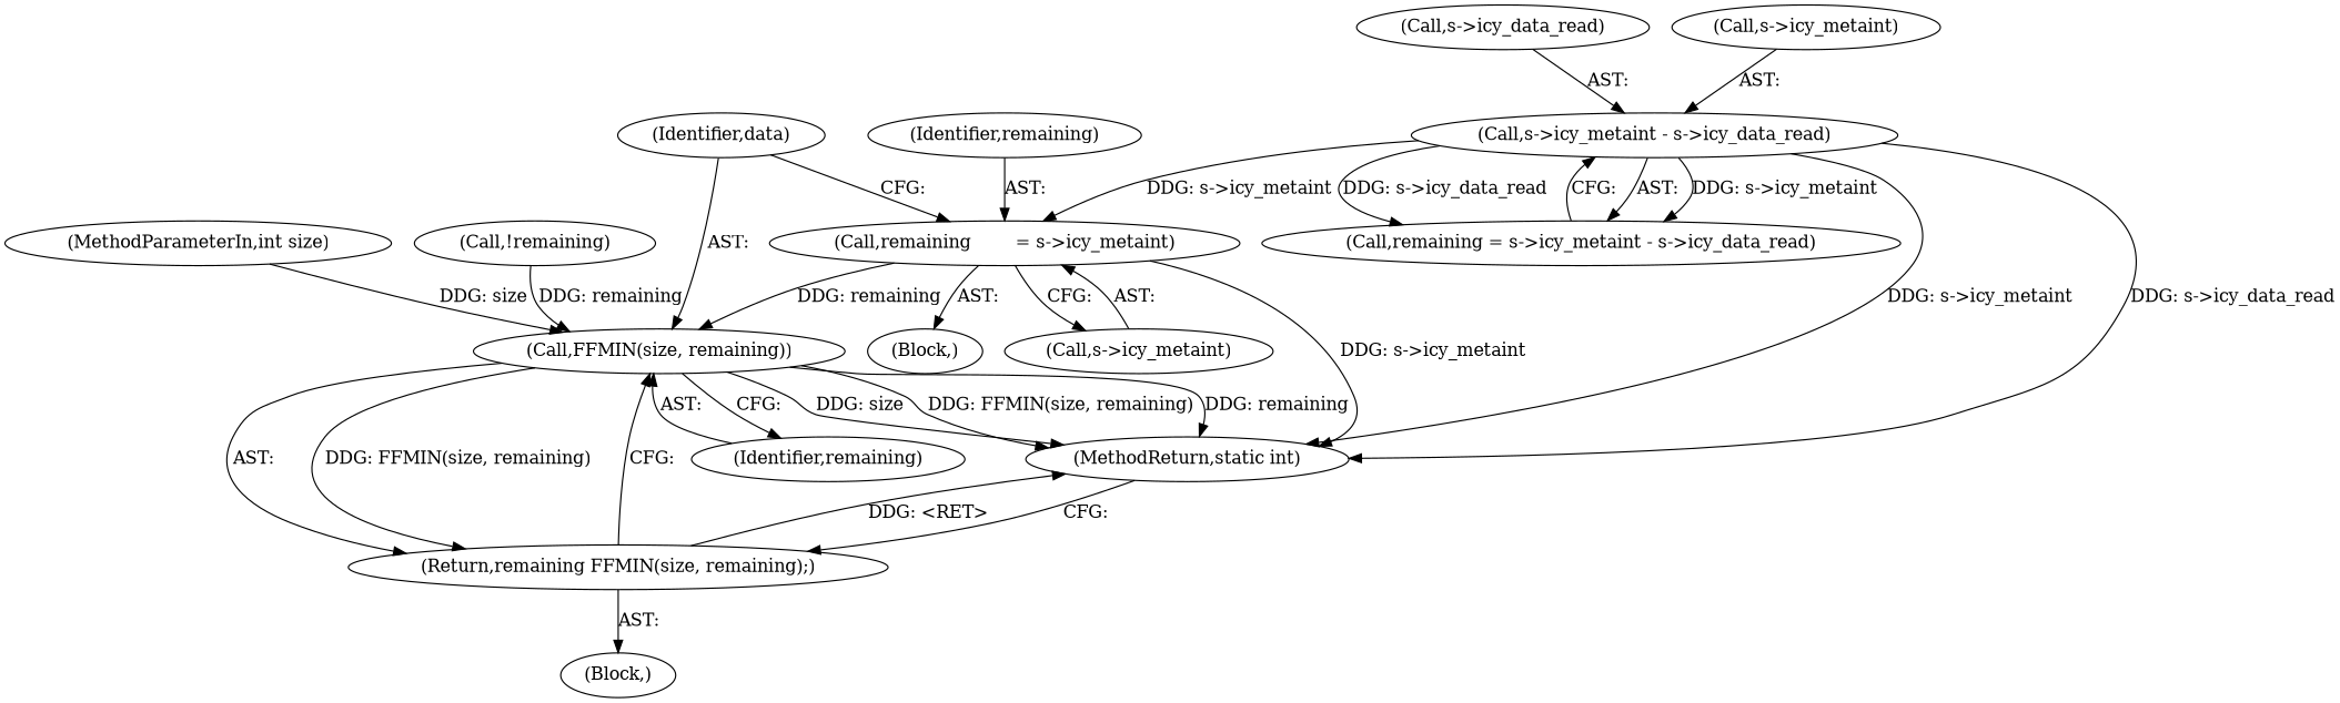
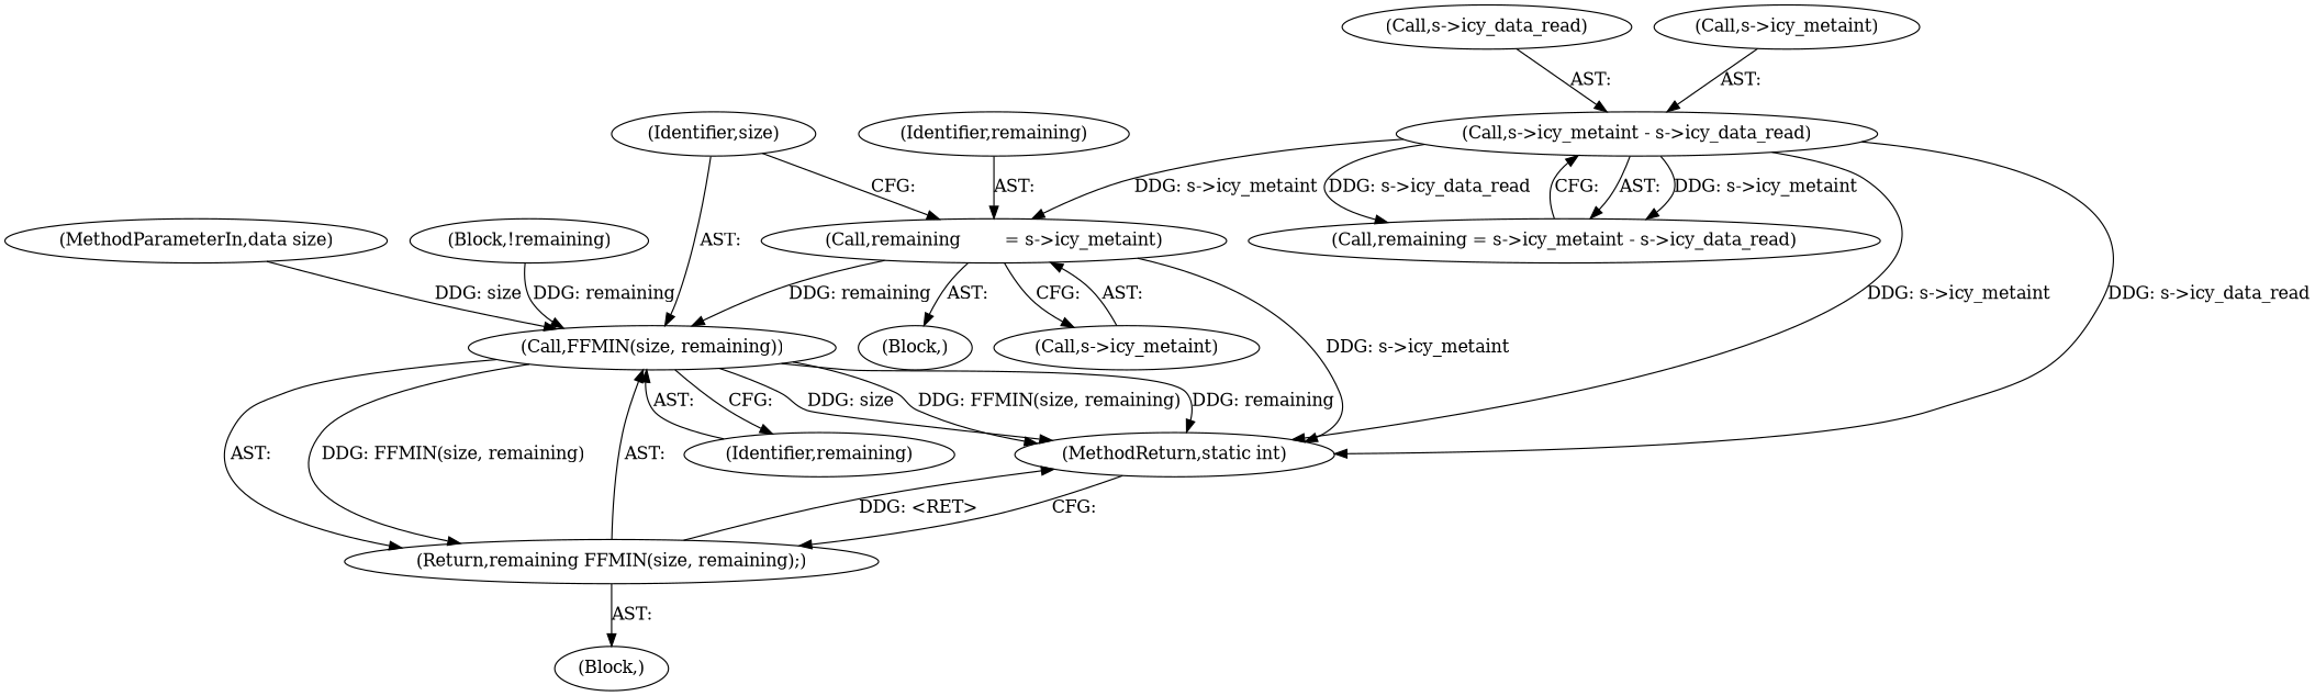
  digraph {
    n1 [label="(Call,remaining        = s->icy_metaint)"]
    n2 [label="(Call,FFMIN(size, remaining))"]
    n3 [label="(Block,)"]
    n4 [label="(Call,s->icy_metaint)"]
    n5 [label="(MethodReturn,static int)"]
    n6 [label="(Return,remaining FFMIN(size, remaining);)"]
    n7 [label="(Identifier,remaining)"]
    n8 [label="(Call,s->icy_metaint - s->icy_data_read)"]
    n9 [label="(Call,remaining = s->icy_metaint - s->icy_data_read)"]
    n10 [label="(Call,s->icy_data_read)"]
    n11 [label="(Block,)"]
    n12 [label="(Call,s->icy_metaint)"]
-   n13 [label="(Call,!remaining)"]
+   n13 [label="(Block,!remaining)"]
    n14 [label="(Identifier,remaining)"]
-   n15 [label="(Identifier,data)"]
-   n16 [label="(MethodParameterIn,int size)"]
+   n15 [label="(Identifier,size)"]
+   n16 [label="(MethodParameterIn,data size)"]
    n1 -> n2 [label="DDG: remaining"]
    n1 -> n3 [label="AST: "]
    n1 -> n4 [label="CFG: "]
    n1 -> n5 [label="DDG: s->icy_metaint"]
    n2 -> n5 [label="DDG: remaining"]
    n2 -> n5 [label="DDG: size"]
    n2 -> n5 [label="DDG: FFMIN(size, remaining)"]
    n2 -> n6 [label="AST: "]
    n2 -> n6 [label="DDG: FFMIN(size, remaining)"]
    n2 -> n7 [label="CFG: "]
    n4 -> n1 [label="AST: "]
    n5 -> n6 [label="CFG: "]
-   n6 -> n2 [label="CFG: "]
+   n6 -> n2 [label="AST: "]
    n6 -> n5 [label="DDG: <RET>"]
    n6 -> n11 [label="AST: "]
    n7 -> n2 [label="AST: "]
    n8 -> n1 [label="DDG: s->icy_metaint"]
    n8 -> n5 [label="DDG: s->icy_data_read"]
    n8 -> n5 [label="DDG: s->icy_metaint"]
    n8 -> n9 [label="AST: "]
    n8 -> n9 [label="DDG: s->icy_metaint"]
    n8 -> n9 [label="DDG: s->icy_data_read"]
    n9 -> n8 [label="CFG: "]
    n10 -> n8 [label="AST: "]
    n12 -> n8 [label="AST: "]
    n13 -> n2 [label="DDG: remaining"]
    n14 -> n1 [label="AST: "]
    n15 -> n1 [label="CFG: "]
    n15 -> n2 [label="AST: "]
    n16 -> n2 [label="DDG: size"]
  }
